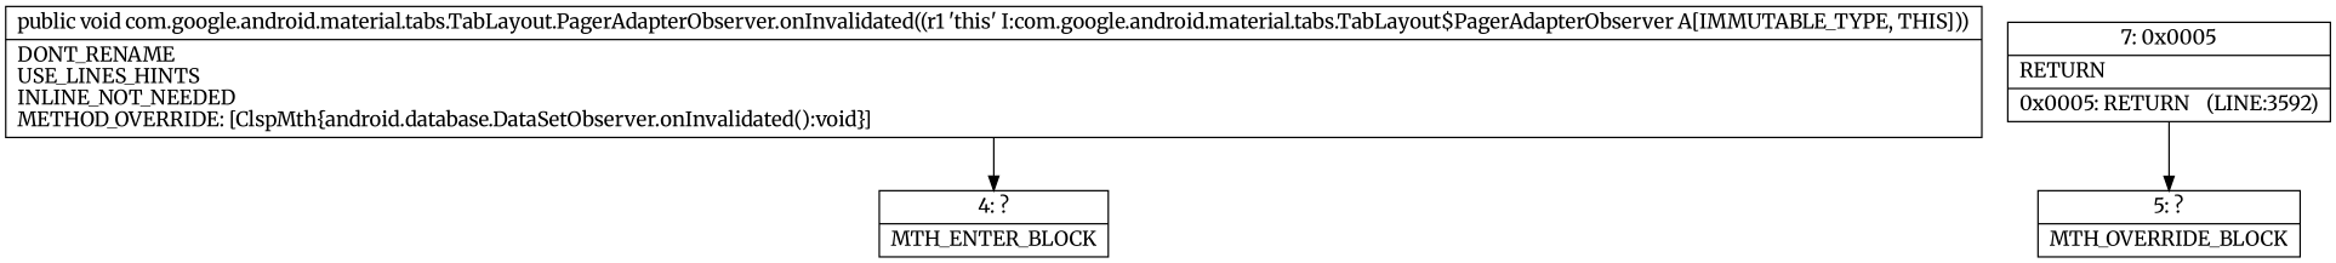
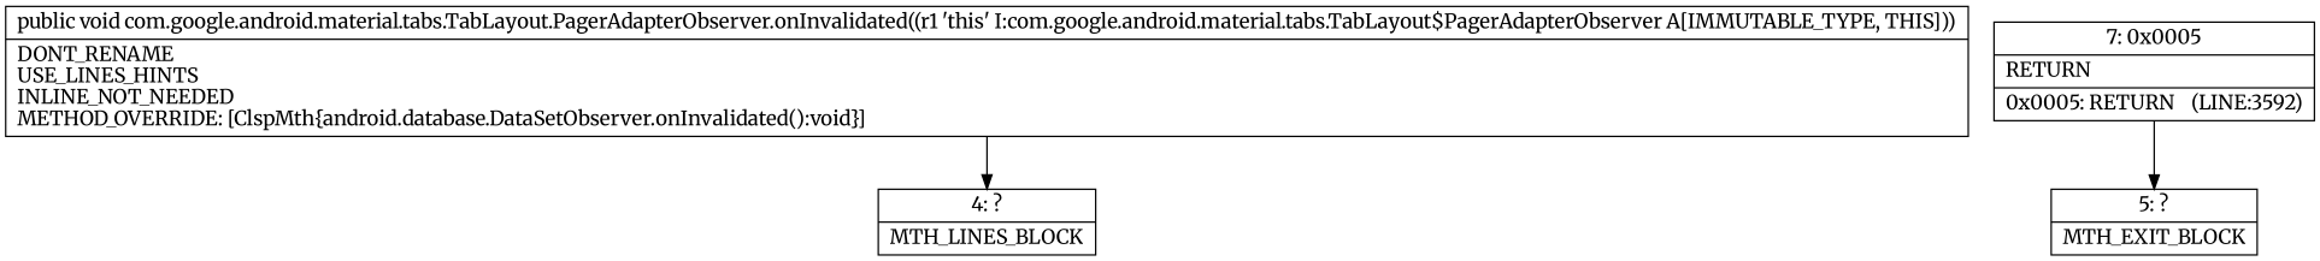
  digraph {
    fontname=Merriweather
    node [fontname=Merriweather shape=record]
    edge [fontname=Merriweather]
-   n1 [label="{4\:\ ?|MTH_ENTER_BLOCK\l}"]
+   n1 [label="{4\:\ ?|MTH_LINES_BLOCK\l}"]
    n2 [label="{7\:\ 0x0005|RETURN\l|0x0005: RETURN    (LINE:3592)\l}"]
-   n3 [label="{5\:\ ?|MTH_OVERRIDE_BLOCK\l}"]
+   n3 [label="{5\:\ ?|MTH_EXIT_BLOCK\l}"]
    n4 [label="{public void com.google.android.material.tabs.TabLayout.PagerAdapterObserver.onInvalidated((r1 'this' I:com.google.android.material.tabs.TabLayout$PagerAdapterObserver A[IMMUTABLE_TYPE, THIS]))  | DONT_RENAME\lUSE_LINES_HINTS\lINLINE_NOT_NEEDED\lMETHOD_OVERRIDE: [ClspMth\{android.database.DataSetObserver.onInvalidated():void\}]\l}"]
    n2 -> n3
    n4 -> n1
  }
